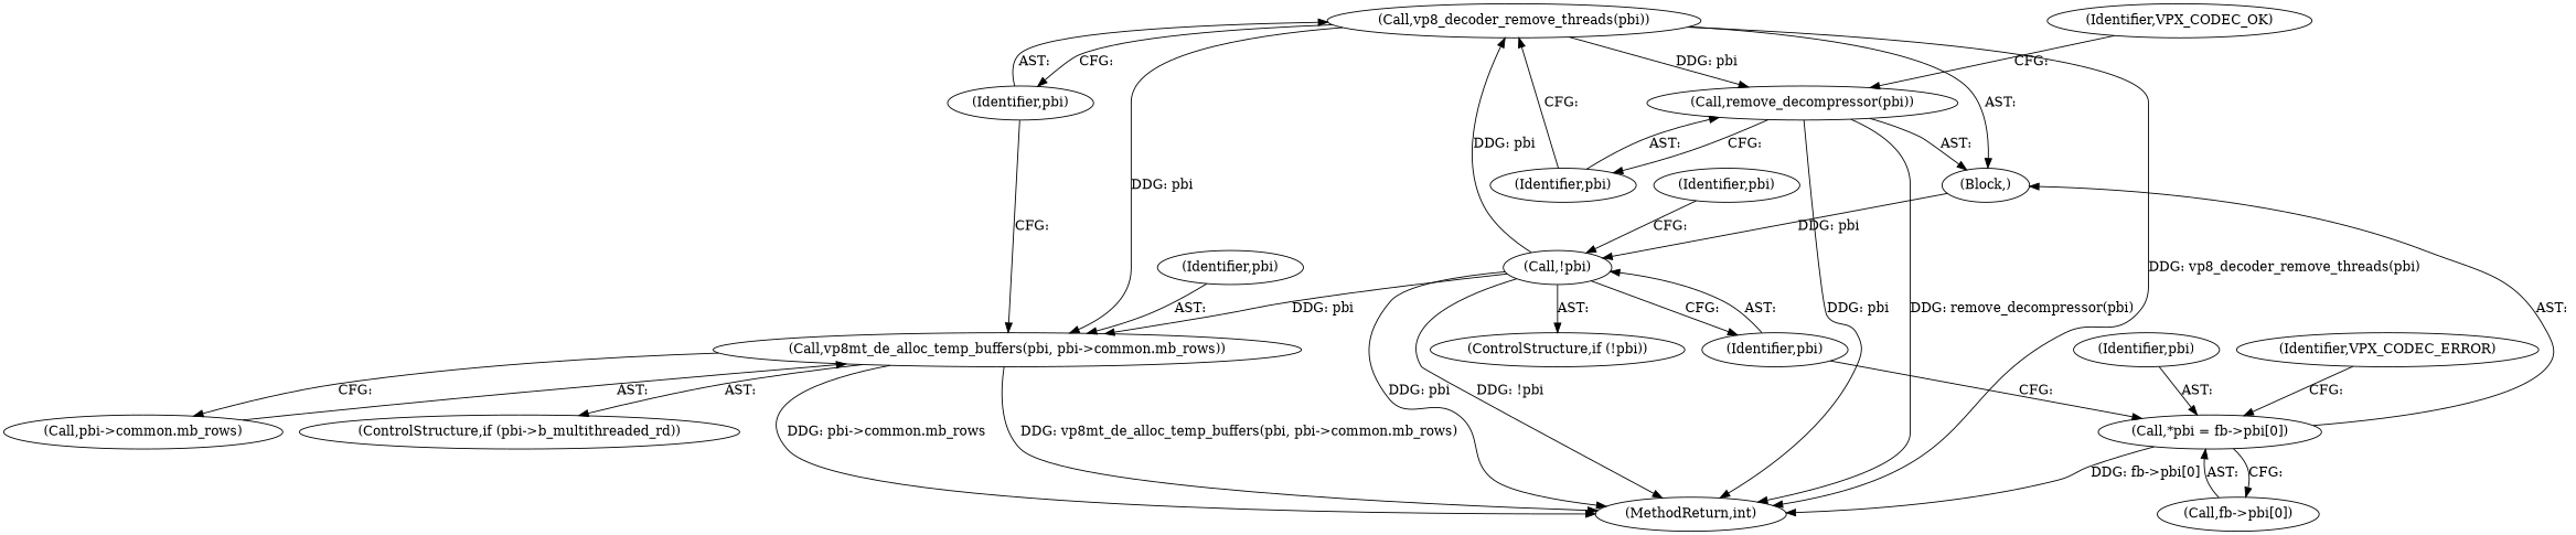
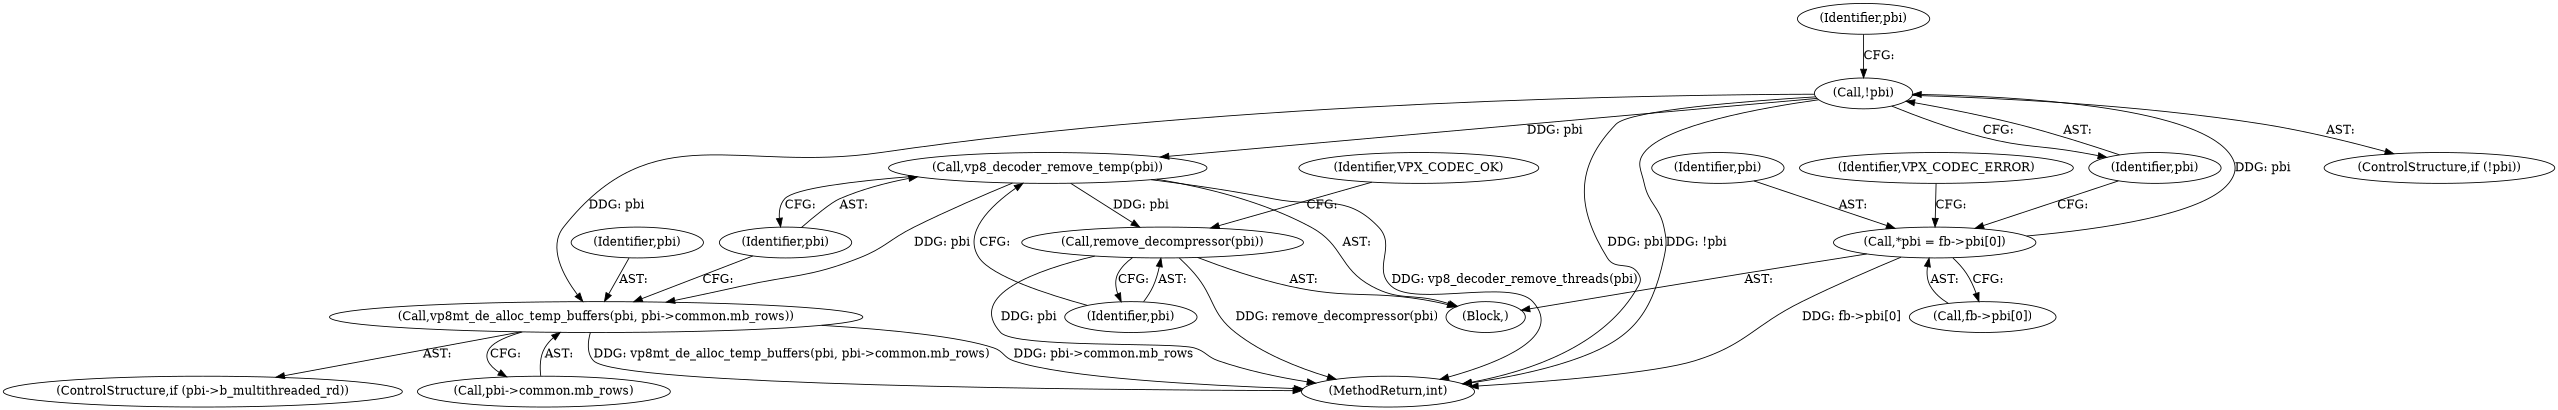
  digraph {
-   n1 [label="(Call,vp8_decoder_remove_threads(pbi))"]
+   n1 [label="(Call,vp8_decoder_remove_temp(pbi))"]
    n2 [label="(Call,remove_decompressor(pbi))"]
    n3 [label="(MethodReturn,int)"]
    n4 [label="(Block,)"]
    n5 [label="(Identifier,pbi)"]
    n6 [label="(Call,vp8mt_de_alloc_temp_buffers(pbi, pbi->common.mb_rows))"]
    n7 [label="(Identifier,pbi)"]
    n8 [label="(Call,pbi->common.mb_rows)"]
    n9 [label="(ControlStructure,if (pbi->b_multithreaded_rd))"]
    n10 [label="(Call,!pbi)"]
    n11 [label="(ControlStructure,if (!pbi))"]
    n12 [label="(Identifier,pbi)"]
    n13 [label="(Call,*pbi = fb->pbi[0])"]
    n14 [label="(Call,fb->pbi[0])"]
    n15 [label="(Identifier,pbi)"]
    n16 [label="(Identifier,pbi)"]
    n17 [label="(Identifier,pbi)"]
    n18 [label="(Identifier,VPX_CODEC_OK)"]
    n19 [label="(Identifier,VPX_CODEC_ERROR)"]
    n1 -> n2 [label="DDG: pbi"]
    n1 -> n3 [label="DDG: vp8_decoder_remove_threads(pbi)"]
    n1 -> n4 [label="AST: "]
    n1 -> n5 [label="CFG: "]
    n1 -> n6 [label="DDG: pbi"]
    n2 -> n3 [label="DDG: pbi"]
    n2 -> n3 [label="DDG: remove_decompressor(pbi)"]
    n2 -> n4 [label="AST: "]
    n2 -> n7 [label="CFG: "]
    n5 -> n1 [label="AST: "]
    n5 -> n6 [label="CFG: "]
    n6 -> n3 [label="DDG: pbi->common.mb_rows"]
    n6 -> n3 [label="DDG: vp8mt_de_alloc_temp_buffers(pbi, pbi->common.mb_rows)"]
    n6 -> n8 [label="CFG: "]
    n6 -> n9 [label="AST: "]
    n7 -> n1 [label="CFG: "]
    n7 -> n2 [label="AST: "]
    n8 -> n6 [label="AST: "]
    n10 -> n1 [label="DDG: pbi"]
    n10 -> n3 [label="DDG: pbi"]
    n10 -> n3 [label="DDG: !pbi"]
    n10 -> n6 [label="DDG: pbi"]
    n10 -> n11 [label="AST: "]
    n10 -> n12 [label="CFG: "]
    n12 -> n10 [label="AST: "]
    n12 -> n13 [label="CFG: "]
    n13 -> n3 [label="DDG: fb->pbi[0]"]
    n13 -> n4 [label="AST: "]
-   n4 -> n10 [label="DDG: pbi"]
+   n13 -> n10 [label="DDG: pbi"]
    n13 -> n14 [label="CFG: "]
    n14 -> n13 [label="AST: "]
    n15 -> n6 [label="AST: "]
    n16 -> n13 [label="AST: "]
    n17 -> n10 [label="CFG: "]
    n18 -> n2 [label="CFG: "]
    n19 -> n13 [label="CFG: "]
  }
